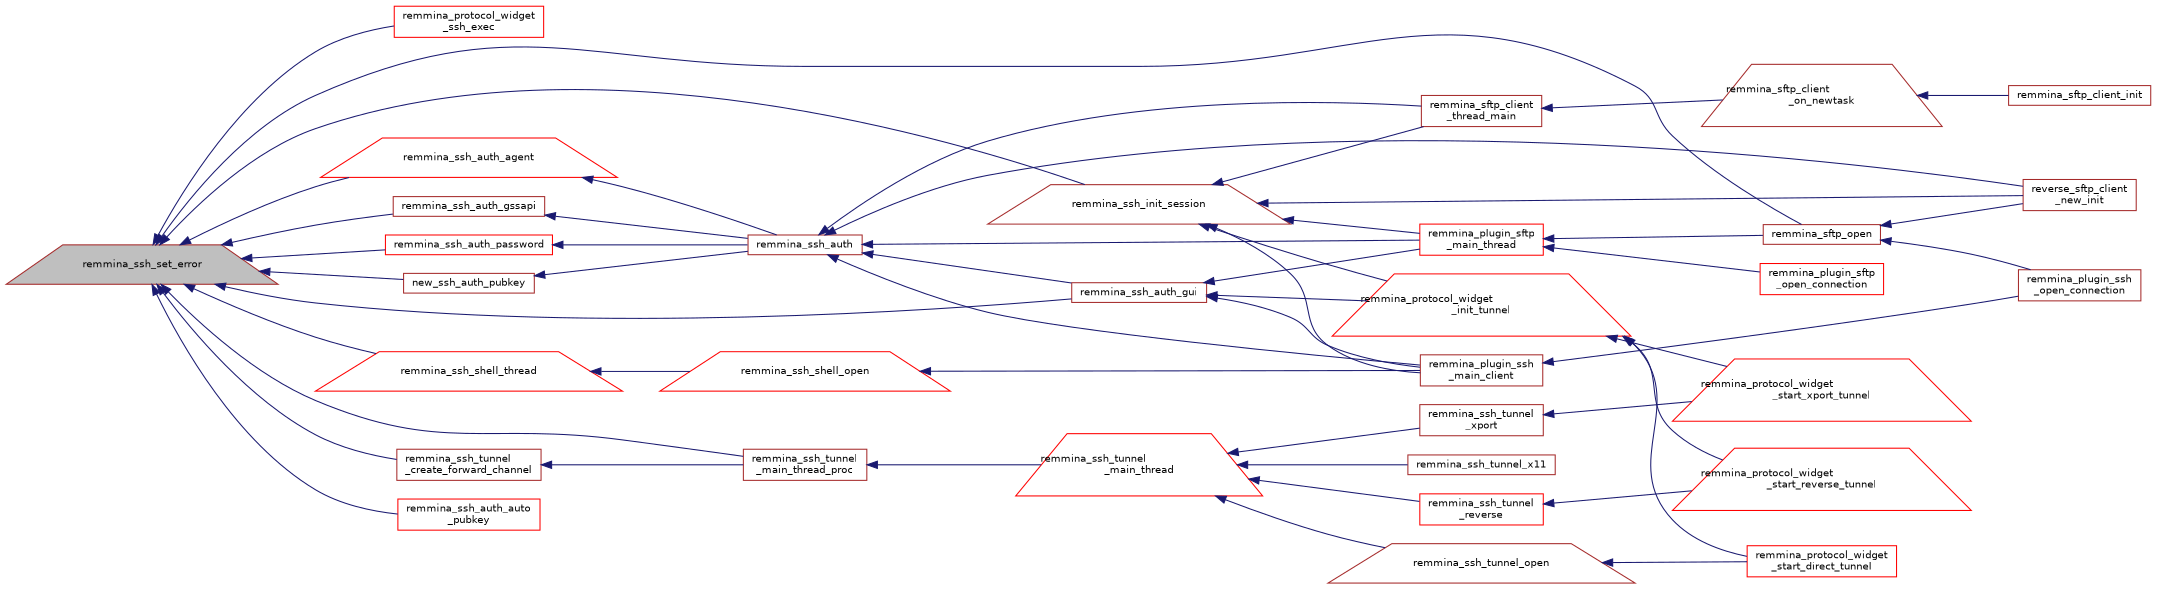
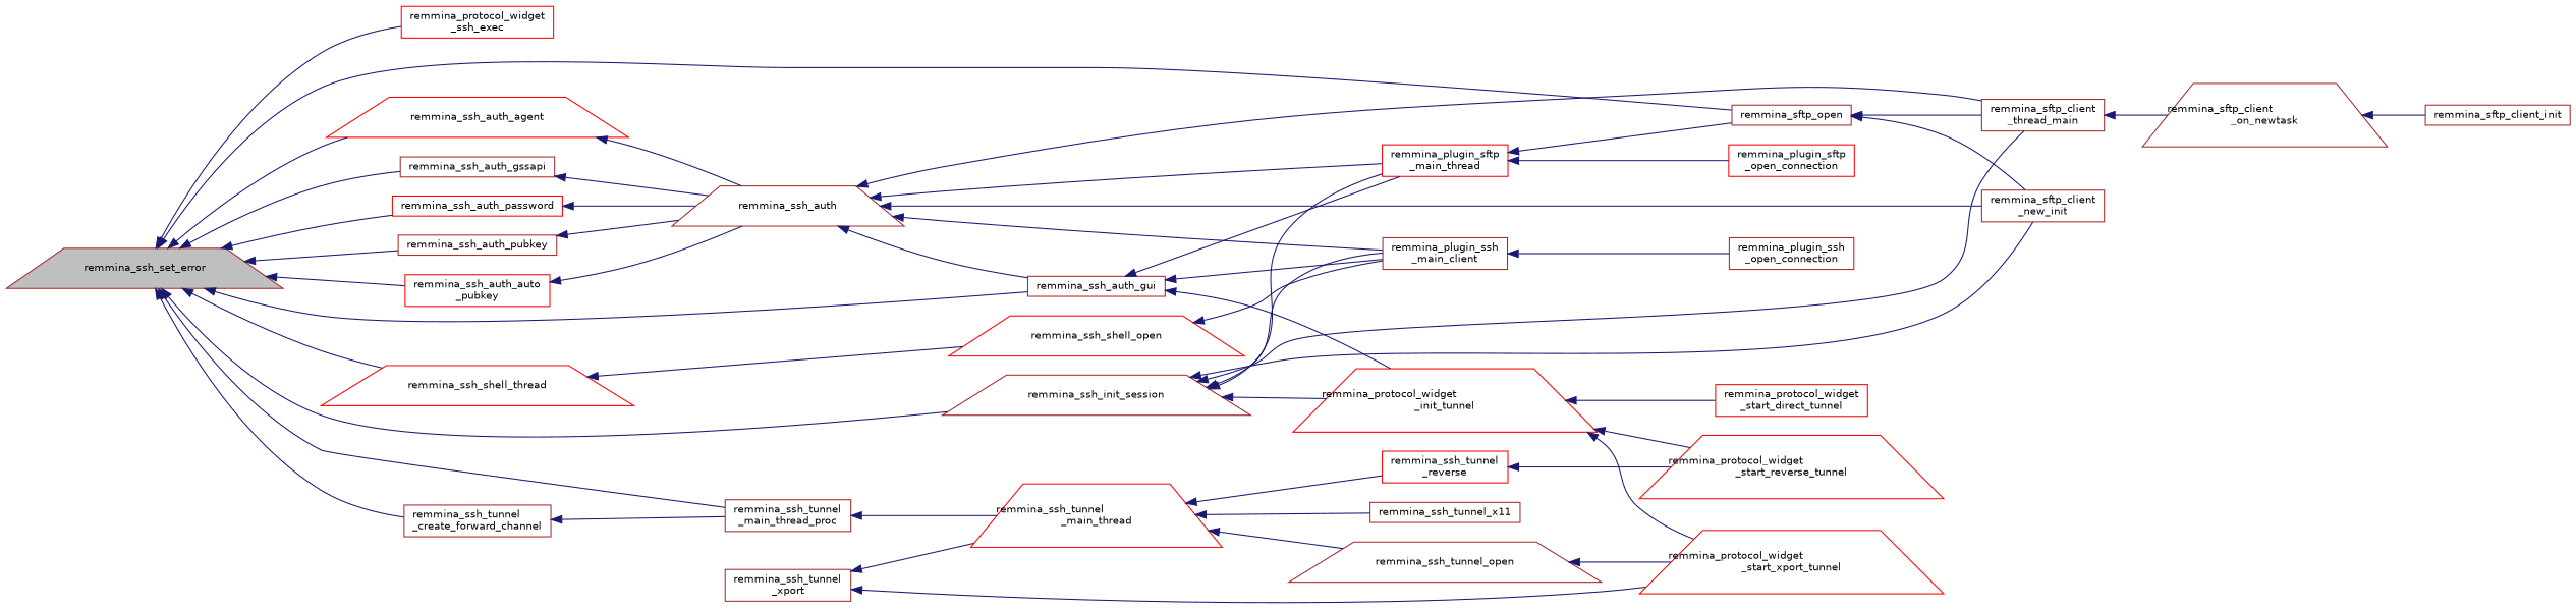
  digraph {
    rankdir=LR
    node [color=brown fillcolor=white fontname=Helvetica fontsize=10 shape=box style=filled]
    edge [color=midnightblue dir=back fontname=Helvetica fontsize=10 labelfontname=Helvetica labelfontsize=10 style=solid]
    n1 [fillcolor=grey75 fontcolor=black height=0.2 label=remmina_ssh_set_error shape=trapezium width=0.4]
    n2 [color=red height=0.2 label="remmina_protocol_widget\l_ssh_exec" width=0.4]
    n3 [color=red height=0.2 label=remmina_ssh_auth_password width=0.4]
    n4 [height=0.2 label=remmina_ssh_auth_gui width=0.4]
-   n5 [height=0.2 label=new_ssh_auth_pubkey width=0.4]
+   n5 [height=0.2 label=remmina_ssh_auth_pubkey width=0.4]
    n6 [color=red height=0.2 label="remmina_ssh_auth_auto\l_pubkey" width=0.4]
    n7 [color=red height=0.2 label=remmina_ssh_auth_agent shape=trapezium width=0.4]
    n8 [height=0.2 label=remmina_ssh_auth_gssapi width=0.4]
    n9 [height=0.2 label=remmina_ssh_init_session shape=trapezium width=0.4]
    n10 [height=0.2 label="remmina_ssh_tunnel\l_create_forward_channel" width=0.4]
    n11 [height=0.2 label="remmina_ssh_tunnel\l_main_thread_proc" width=0.4]
    n12 [height=0.2 label=remmina_sftp_open width=0.4]
    n13 [color=red height=0.2 label=remmina_ssh_shell_thread shape=trapezium width=0.4]
-   n14 [height=0.2 label=remmina_ssh_auth width=0.4]
+   n14 [height=0.2 label=remmina_ssh_auth shape=trapezium width=0.4]
    n15 [color=red height=0.2 label="remmina_plugin_sftp\l_main_thread" width=0.4]
    n16 [height=0.2 label="remmina_plugin_ssh\l_main_client" width=0.4]
    n17 [color=red height=0.2 label="remmina_protocol_widget\l_init_tunnel" shape=trapezium width=0.4]
    n18 [height=0.2 label="remmina_sftp_client\l_thread_main" width=0.4]
-   n19 [height=0.2 label="reverse_sftp_client\l_new_init" width=0.4]
+   n19 [height=0.2 label="remmina_sftp_client\l_new_init" width=0.4]
    n20 [color=red height=0.2 label="remmina_ssh_tunnel\l_main_thread" shape=trapezium width=0.4]
    n21 [color=red height=0.2 label=remmina_ssh_shell_open shape=trapezium width=0.4]
    n22 [height=0.2 label="remmina_sftp_client\l_on_newtask" shape=trapezium width=0.4]
    n23 [color=red height=0.2 label="remmina_plugin_sftp\l_open_connection" width=0.4]
    n24 [height=0.2 label="remmina_plugin_ssh\l_open_connection" width=0.4]
    n25 [height=0.2 label=remmina_sftp_client_init width=0.4]
    n26 [color=red height=0.2 label="remmina_protocol_widget\l_start_direct_tunnel" width=0.4]
    n27 [color=red height=0.2 label="remmina_protocol_widget\l_start_reverse_tunnel" shape=trapezium width=0.4]
    n28 [color=red height=0.2 label="remmina_protocol_widget\l_start_xport_tunnel" shape=trapezium width=0.4]
    n29 [height=0.2 label=remmina_ssh_tunnel_open shape=trapezium width=0.4]
    n30 [height=0.2 label=remmina_ssh_tunnel_x11 width=0.4]
    n31 [height=0.2 label="remmina_ssh_tunnel\l_xport" width=0.4]
    n32 [color=red height=0.2 label="remmina_ssh_tunnel\l_reverse" width=0.4]
    n1 -> n2
    n1 -> n3
    n1 -> n4
    n1 -> n5
    n1 -> n6
    n1 -> n7
    n1 -> n8
    n1 -> n9
    n1 -> n10
    n1 -> n11
    n1 -> n12
    n1 -> n13
    n3 -> n14
    n4 -> n15
    n4 -> n16
    n4 -> n17
    n5 -> n14
+   n6 -> n14
    n7 -> n14
    n8 -> n14
    n9 -> n15
    n9 -> n16
    n9 -> n17
    n9 -> n18
    n9 -> n19
    n10 -> n11
    n11 -> n20
-   n12 -> n24
+   n12 -> n18
    n12 -> n19
    n13 -> n21
    n14 -> n4
    n14 -> n15
    n14 -> n16
    n14 -> n18
    n14 -> n19
    n15 -> n12
    n15 -> n23
    n16 -> n24
    n17 -> n26
    n17 -> n27
    n17 -> n28
    n18 -> n22
    n20 -> n29
    n20 -> n30
-   n20 -> n31
+   n31 -> n20
    n20 -> n32
    n21 -> n16
    n22 -> n25
-   n29 -> n26
+   n29 -> n28
    n31 -> n28
    n32 -> n27
  }
